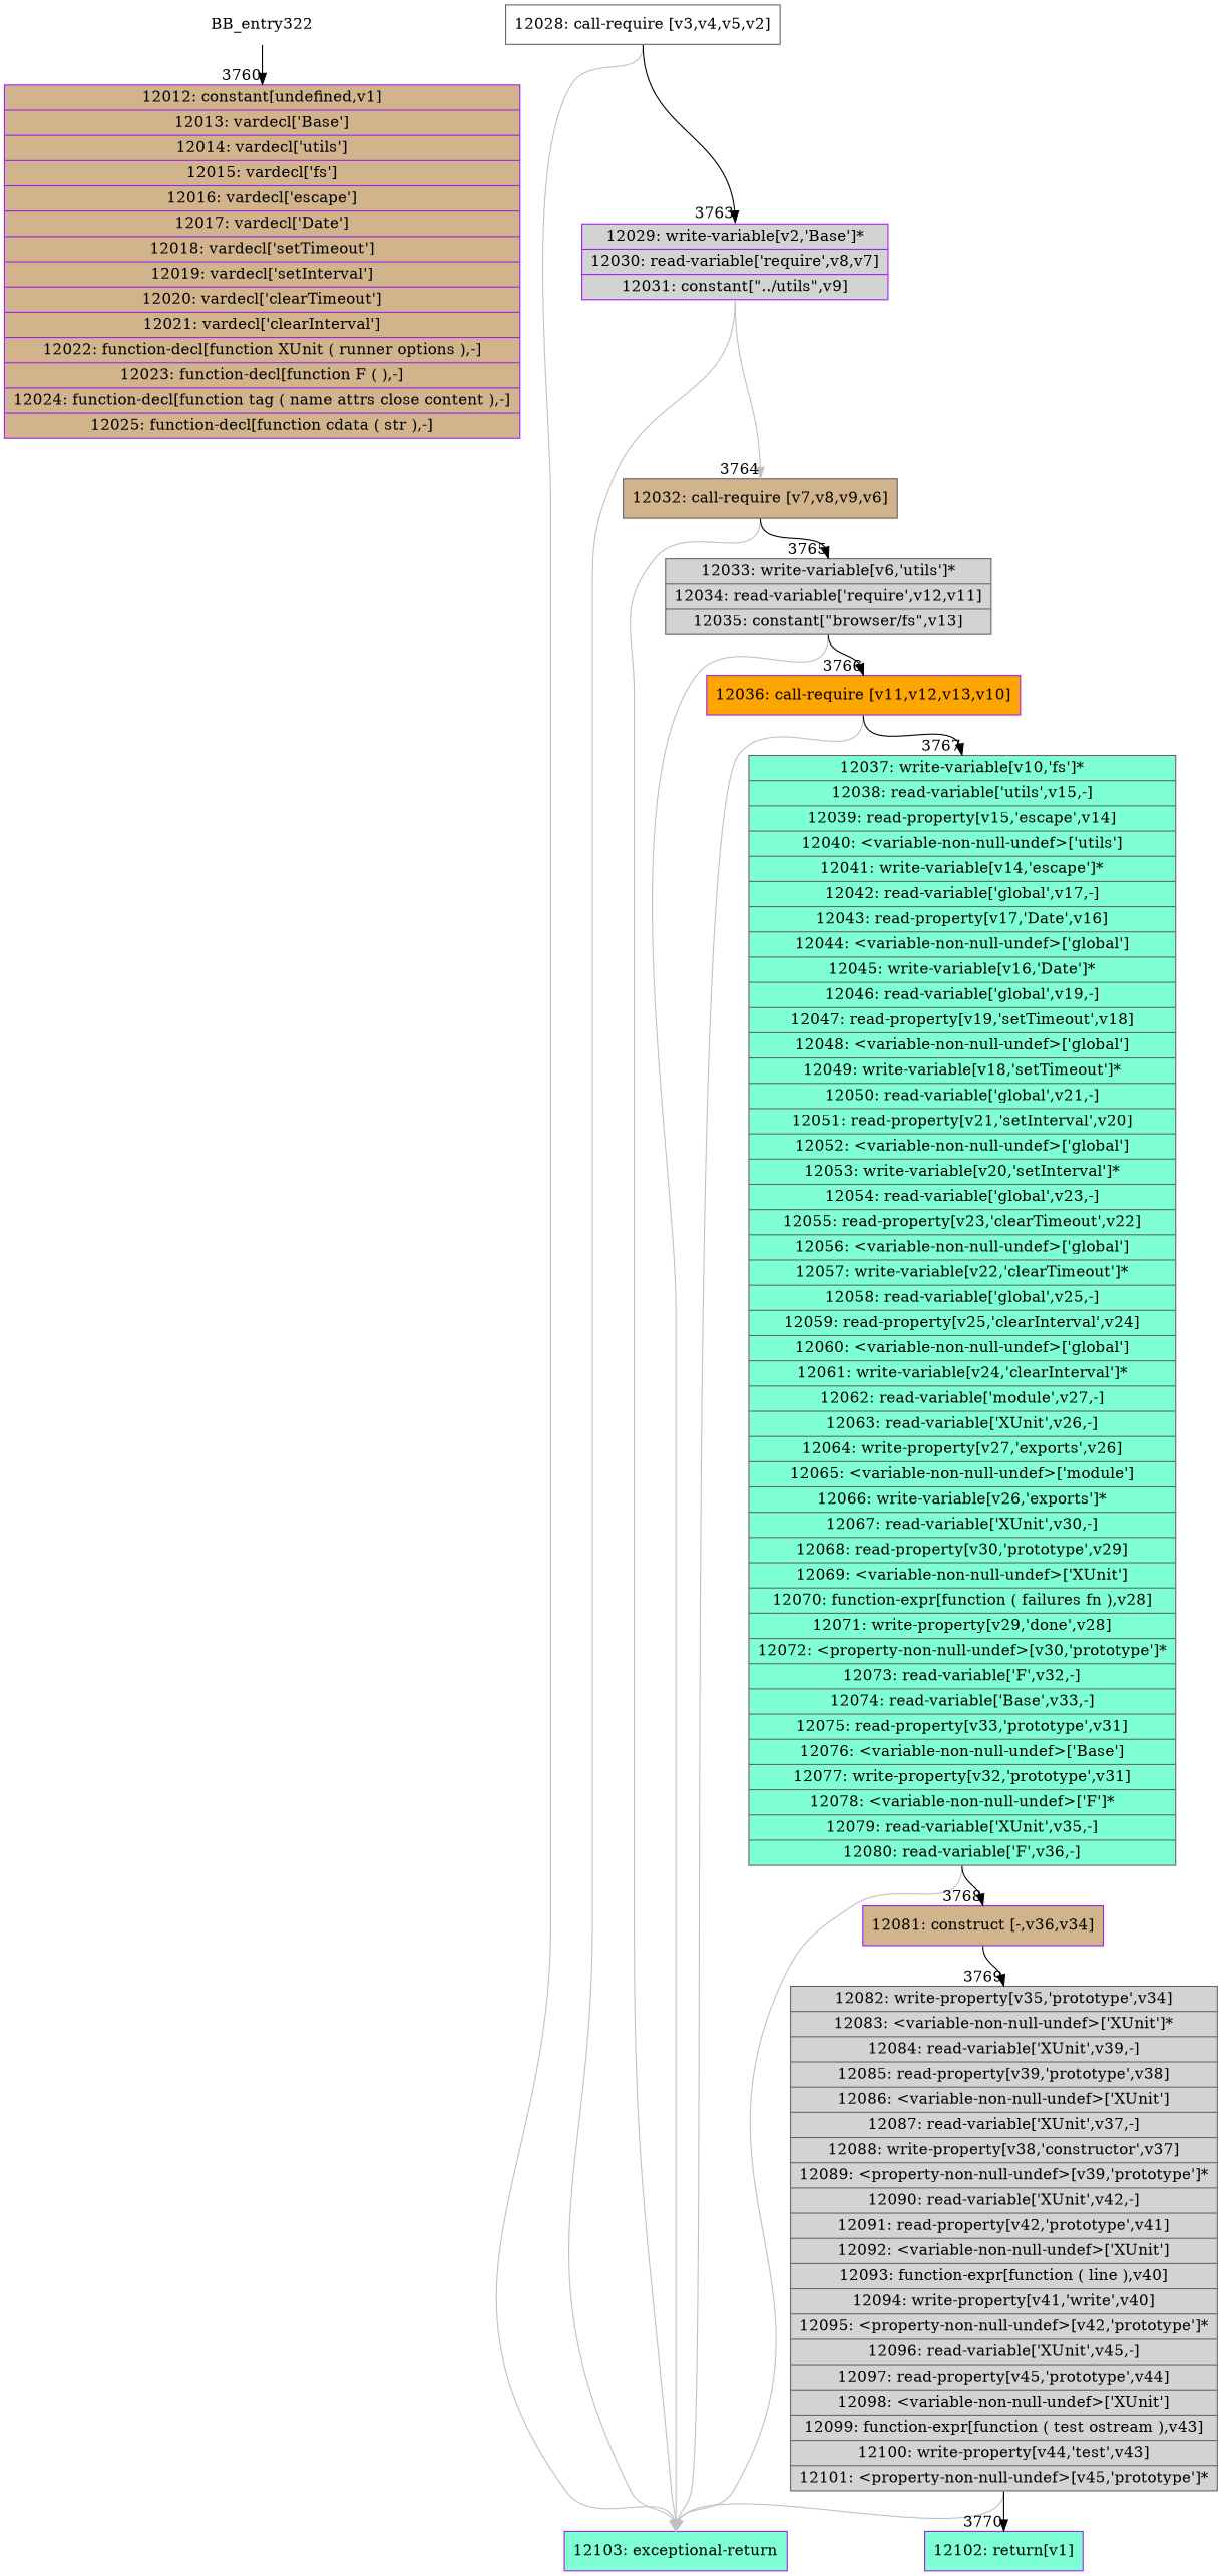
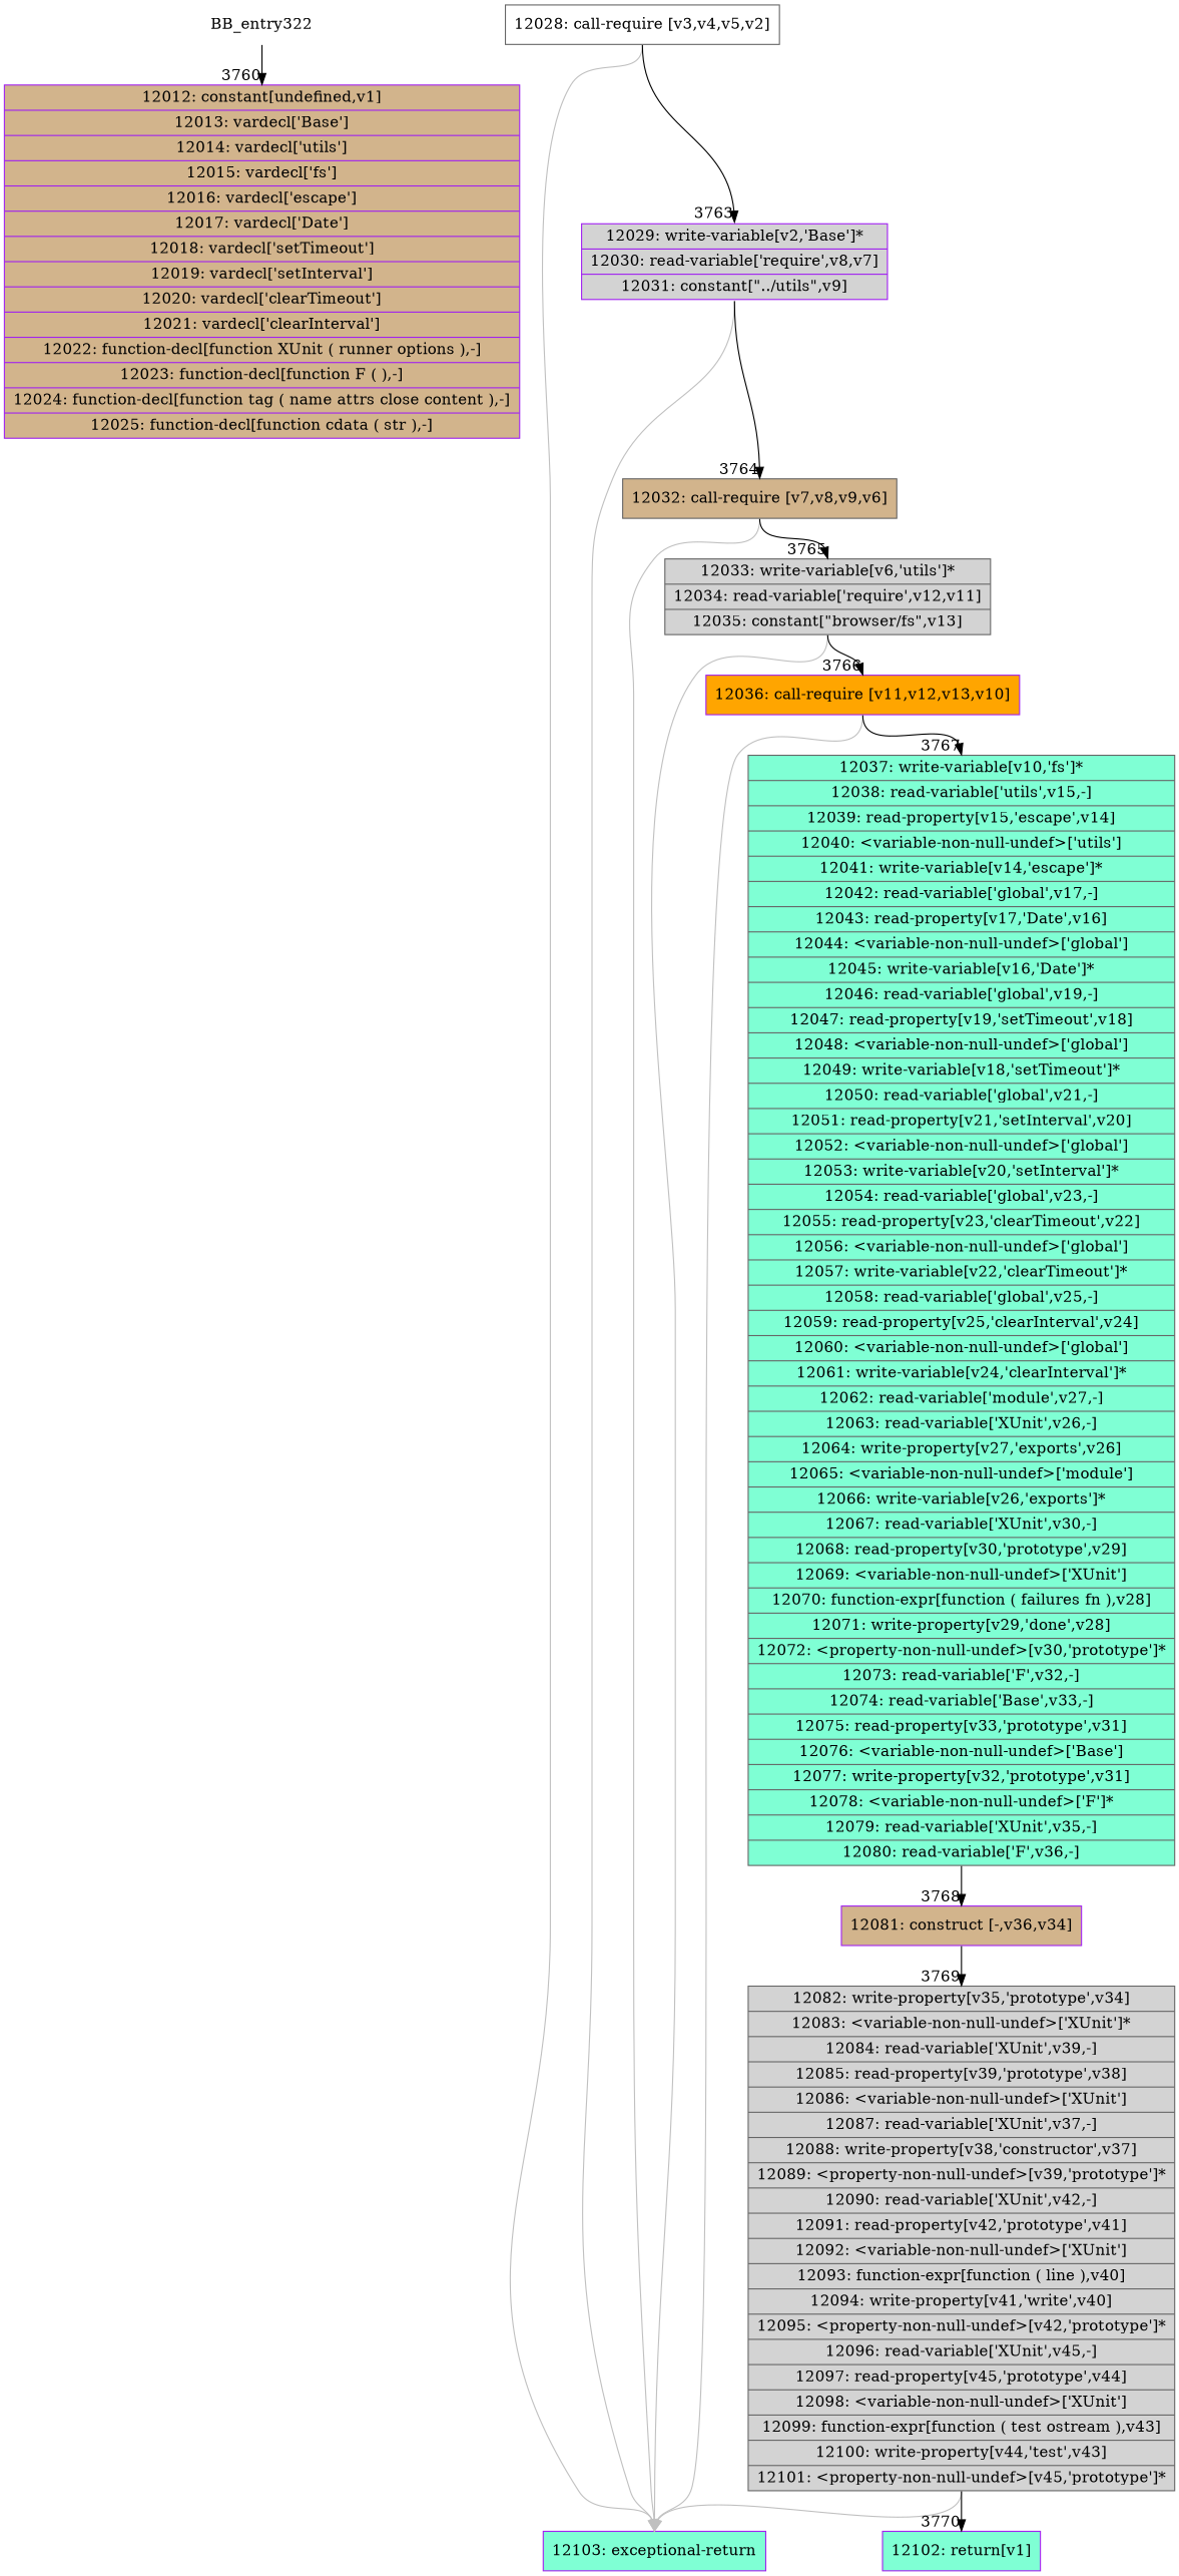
  digraph {
    rankdir=TD
    node [color=purple fillcolor=tan shape=record style=filled]
    edge [headport=n tailport=s]
    n1 [fillcolor=white label=BB_entry322 shape=none]
    n2 [label="{12012: constant[undefined,v1]|12013: vardecl['Base']|12014: vardecl['utils']|12015: vardecl['fs']|12016: vardecl['escape']|12017: vardecl['Date']|12018: vardecl['setTimeout']|12019: vardecl['setInterval']|12020: vardecl['clearTimeout']|12021: vardecl['clearInterval']|12022: function-decl[function XUnit ( runner options ),-]|12023: function-decl[function F ( ),-]|12024: function-decl[function tag ( name attrs close content ),-]|12025: function-decl[function cdata ( str ),-]}"]
    n3 [color=gray40 fillcolor=white label="{12028: call-require [v3,v4,v5,v2]}"]
    n4 [fillcolor=aquamarine label="{12103: exceptional-return}"]
    n5 [fillcolor=lightgrey label="{12029: write-variable[v2,'Base']*|12030: read-variable['require',v8,v7]|12031: constant[\"../utils\",v9]}"]
    n6 [color=gray40 label="{12032: call-require [v7,v8,v9,v6]}"]
    n7 [color=gray40 fillcolor=lightgrey label="{12033: write-variable[v6,'utils']*|12034: read-variable['require',v12,v11]|12035: constant[\"browser/fs\",v13]}"]
    n8 [fillcolor=orange label="{12036: call-require [v11,v12,v13,v10]}"]
    n9 [color=gray40 fillcolor=aquamarine label="{12037: write-variable[v10,'fs']*|12038: read-variable['utils',v15,-]|12039: read-property[v15,'escape',v14]|12040: \<variable-non-null-undef\>['utils']|12041: write-variable[v14,'escape']*|12042: read-variable['global',v17,-]|12043: read-property[v17,'Date',v16]|12044: \<variable-non-null-undef\>['global']|12045: write-variable[v16,'Date']*|12046: read-variable['global',v19,-]|12047: read-property[v19,'setTimeout',v18]|12048: \<variable-non-null-undef\>['global']|12049: write-variable[v18,'setTimeout']*|12050: read-variable['global',v21,-]|12051: read-property[v21,'setInterval',v20]|12052: \<variable-non-null-undef\>['global']|12053: write-variable[v20,'setInterval']*|12054: read-variable['global',v23,-]|12055: read-property[v23,'clearTimeout',v22]|12056: \<variable-non-null-undef\>['global']|12057: write-variable[v22,'clearTimeout']*|12058: read-variable['global',v25,-]|12059: read-property[v25,'clearInterval',v24]|12060: \<variable-non-null-undef\>['global']|12061: write-variable[v24,'clearInterval']*|12062: read-variable['module',v27,-]|12063: read-variable['XUnit',v26,-]|12064: write-property[v27,'exports',v26]|12065: \<variable-non-null-undef\>['module']|12066: write-variable[v26,'exports']*|12067: read-variable['XUnit',v30,-]|12068: read-property[v30,'prototype',v29]|12069: \<variable-non-null-undef\>['XUnit']|12070: function-expr[function ( failures fn ),v28]|12071: write-property[v29,'done',v28]|12072: \<property-non-null-undef\>[v30,'prototype']*|12073: read-variable['F',v32,-]|12074: read-variable['Base',v33,-]|12075: read-property[v33,'prototype',v31]|12076: \<variable-non-null-undef\>['Base']|12077: write-property[v32,'prototype',v31]|12078: \<variable-non-null-undef\>['F']*|12079: read-variable['XUnit',v35,-]|12080: read-variable['F',v36,-]}"]
    n10 [label="{12081: construct [-,v36,v34]}"]
    n11 [color=gray40 fillcolor=lightgrey label="{12082: write-property[v35,'prototype',v34]|12083: \<variable-non-null-undef\>['XUnit']*|12084: read-variable['XUnit',v39,-]|12085: read-property[v39,'prototype',v38]|12086: \<variable-non-null-undef\>['XUnit']|12087: read-variable['XUnit',v37,-]|12088: write-property[v38,'constructor',v37]|12089: \<property-non-null-undef\>[v39,'prototype']*|12090: read-variable['XUnit',v42,-]|12091: read-property[v42,'prototype',v41]|12092: \<variable-non-null-undef\>['XUnit']|12093: function-expr[function ( line ),v40]|12094: write-property[v41,'write',v40]|12095: \<property-non-null-undef\>[v42,'prototype']*|12096: read-variable['XUnit',v45,-]|12097: read-property[v45,'prototype',v44]|12098: \<variable-non-null-undef\>['XUnit']|12099: function-expr[function ( test ostream ),v43]|12100: write-property[v44,'test',v43]|12101: \<property-non-null-undef\>[v45,'prototype']*}"]
    n12 [fillcolor=aquamarine label="{12102: return[v1]}"]
    n1 -> n2 [headlabel="    3760"]
    n3 -> n4 [color=gray]
    n3 -> n5 [headlabel="      3763"]
    n5 -> n4 [color=gray]
-   n5 -> n6 [headlabel="      3764" color=gray]
+   n5 -> n6 [headlabel="      3764"]
    n6 -> n4 [color=gray]
    n6 -> n7 [headlabel="      3765"]
    n7 -> n4 [color=gray]
    n7 -> n8 [headlabel="      3766"]
    n8 -> n4 [color=gray]
    n8 -> n9 [headlabel="      3767"]
-   n9 -> n4 [color=gray]
    n9 -> n10 [headlabel="      3768"]
    n10 -> n11 [headlabel="      3769"]
    n11 -> n4 [color=gray]
    n11 -> n12 [headlabel="      3770"]
  }
